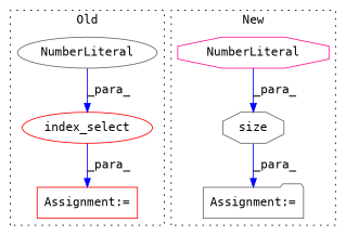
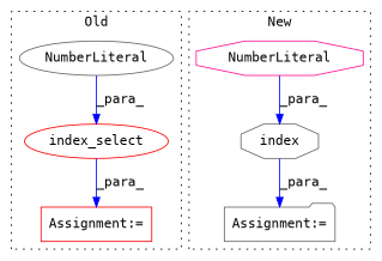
  digraph {
    fontname="DejaVu Sans Mono"
    node [a=32 l=1 shape=ellipse color=gray40 fontname="DejaVu Sans Mono"]
    edge [color=blue fontname="DejaVu Sans Mono"]
    n1 [l="13,1" label=index_select s="1663,1710" color=red]
    n2 [a=7 label="Assignment:=" s=1724 shape=box color=red]
    n3 [a=34 label=NumberLiteral s=1676]
-   n4 [l="5,1" label=size s="1614,1620" shape=octagon]
+   n4 [l="5,1" label=index s="1614,1620" shape=octagon]
    n5 [a=34 label=NumberLiteral s=1619 shape=octagon color=deeppink]
    n6 [a=7 label="Assignment:=" s=1684 shape=folder]
    subgraph cluster_1 {
      label=Old
      style=dotted
      n1
      n2
      n3
    }
    subgraph cluster_2 {
      label=New
      style=dotted
      n4
      n5
      n6
    }
    n1 -> n2 [label=_para_]
    n3 -> n1 [label=_para_]
    n4 -> n6 [label=_para_]
    n5 -> n4 [label=_para_]
  }
